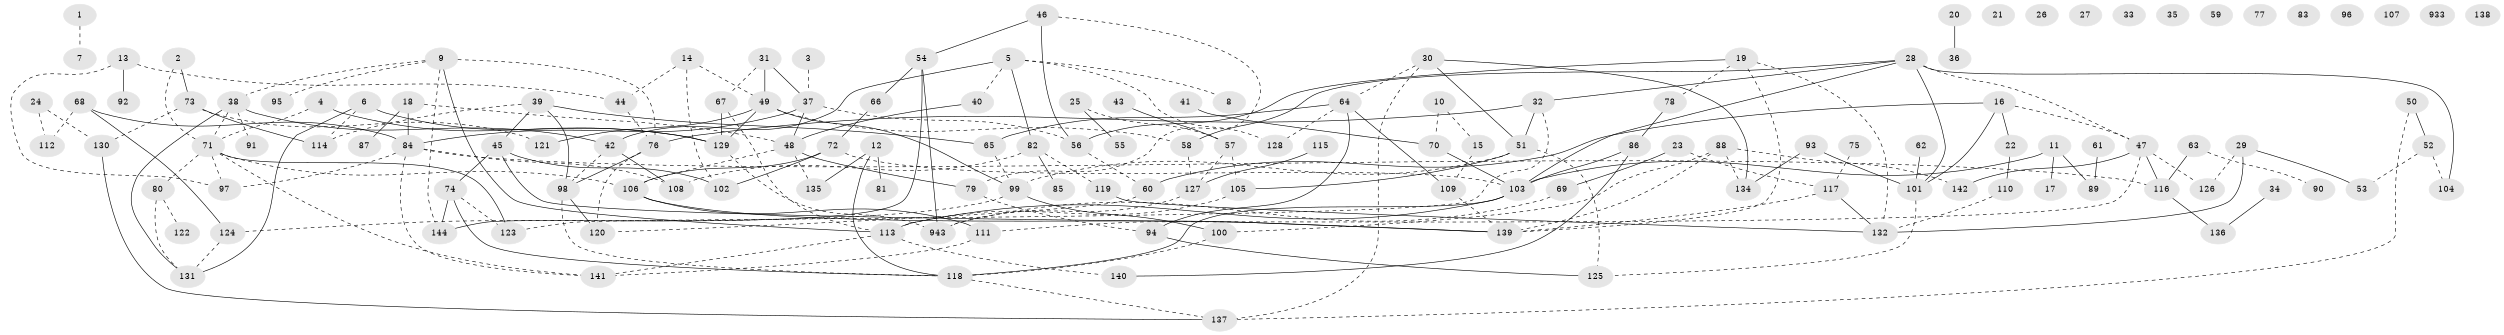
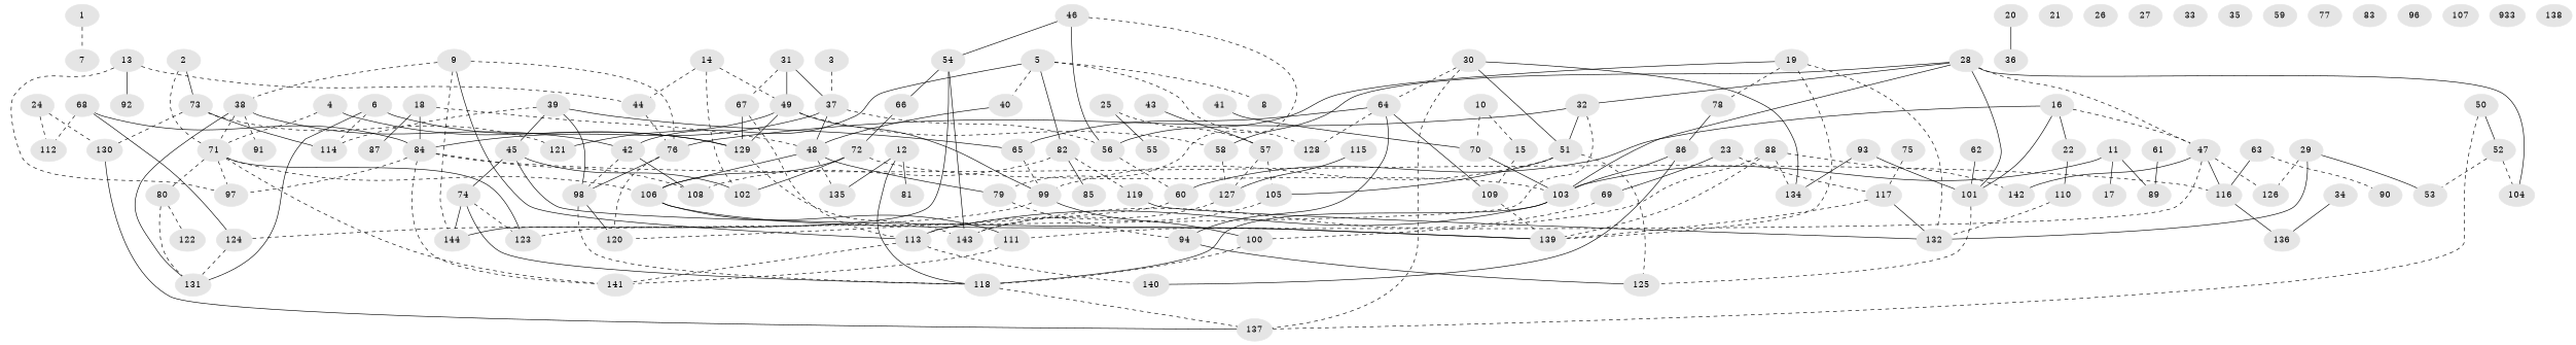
  graph {
    node [color=gray90 style=filled]
    edge [style=dashed]
    1
    7
    2
    71
    73
    97
    123
    106
    80
    141
    114
    130
    121
    3
    37
    48
    84
    56
    4
    129
-   143 [label=943]
+   143
    5
    8
    40
    42
    82
    128
    98
    108
    85
    119
    6
    131
    9
    38
    76
-   95
    113
    144
    91
    120
    140
    10
    15
    70
    109
    103
    11
    17
    89
    118
    12
    81
    135
    137
    13
    44
    92
    14
    49
    102
    58
    99
    139
    16
    22
    47
    60
    101
    110
    126
    111
    116
    142
    125
    18
    87
    79
    19
    78
    132
    86
    20
    36
    21
    23
    69
    117
    24
    112
    25
    55
    57
    105
    127
    26
    27
    28
    32
    104
    51
    29
    53
    30
    64
    134
    65
    94
    31
    67
    33
    34
    136
    35
    39
    45
    74
    41
    43
    46
    54
    66
    124
    100
    50
    52
    72
    59
    61
    62
    63
    90
    68
    122
    75
    77
    83
    88
    93
    96
    107
    115
    n143 [label=933]
    138
    1 -- 7
    2 -- 71
    2 -- 73 [style=solid]
    71 -- 97
    71 -- 123 [style=solid]
    71 -- 106
    71 -- 80
    71 -- 141
    73 -- 114 [style=solid]
    73 -- 130
    73 -- 121
    106 -- 139 [style=solid]
    106 -- 111 [style=solid]
    80 -- 131
    80 -- 122
    130 -- 137 [style=solid]
    3 -- 37
    37 -- 48 [style=solid]
    37 -- 84 [style=solid]
    37 -- 56
-   48 -- 106
+   48 -- 106 [style=solid]
    48 -- 135
    48 -- 79 [style=solid]
    84 -- 97
    84 -- 141
    84 -- 108
    84 -- 116
    56 -- 60
    4 -- 71
    4 -- 129 [style=solid]
    129 -- 143
    5 -- 8
    5 -- 40
    5 -- 42 [style=solid]
    5 -- 82 [style=solid]
    5 -- 128
    40 -- 48 [style=solid]
    42 -- 98
    42 -- 108 [style=solid]
    82 -- 108
    82 -- 85 [style=solid]
    82 -- 119
    98 -- 120 [style=solid]
    98 -- 118
    119 -- 132 [style=solid]
    6 -- 114
    6 -- 129 [style=solid]
    6 -- 131 [style=solid]
    9 -- 38
    9 -- 76
-   9 -- 95
    9 -- 113 [style=solid]
    9 -- 144
    38 -- 71
    38 -- 42 [style=solid]
    38 -- 131 [style=solid]
    38 -- 91
    76 -- 98 [style=solid]
    76 -- 120
    113 -- 141
    113 -- 140
    10 -- 15
    10 -- 70
    15 -- 109
    70 -- 103 [style=solid]
    109 -- 139
    103 -- 113 [style=solid]
    103 -- 118 [style=solid]
    11 -- 103 [style=solid]
    11 -- 17 [style=solid]
    11 -- 89 [style=solid]
    118 -- 137
    12 -- 118 [style=solid]
    12 -- 81 [style=solid]
    12 -- 135 [style=solid]
    13 -- 97
    13 -- 44
    13 -- 92 [style=solid]
    44 -- 76
    14 -- 44
    14 -- 49
    14 -- 102
    49 -- 121 [style=solid]
    49 -- 129 [style=solid]
    49 -- 58
    49 -- 99 [style=solid]
    58 -- 127
    99 -- 124
    99 -- 100 [style=solid]
    16 -- 22 [style=solid]
    16 -- 47
    16 -- 60 [style=solid]
    16 -- 101 [style=solid]
    22 -- 110 [style=solid]
    47 -- 126
    47 -- 111
    47 -- 116 [style=solid]
    47 -- 142 [style=solid]
    60 -- 120
    101 -- 125
    110 -- 132
    111 -- 141
    116 -- 136 [style=solid]
    18 -- 48
    18 -- 84 [style=solid]
    18 -- 87 [style=solid]
    79 -- 94
    19 -- 56 [style=solid]
    19 -- 139
    19 -- 78
    19 -- 132
    78 -- 86 [style=solid]
    86 -- 140 [style=solid]
    86 -- 103 [style=solid]
    20 -- 36 [style=solid]
    23 -- 69 [style=solid]
    23 -- 117
    69 -- 143
    117 -- 139
    117 -- 132 [style=solid]
    24 -- 130
    24 -- 112
    25 -- 55 [style=solid]
    25 -- 57
    57 -- 105
    57 -- 127
    105 -- 113
    127 -- 143
    28 -- 103 [style=solid]
    28 -- 58 [style=solid]
    28 -- 47
    28 -- 101 [style=solid]
    28 -- 32 [style=solid]
    28 -- 104 [style=solid]
    32 -- 123
    32 -- 76 [style=solid]
    32 -- 51 [style=solid]
    51 -- 99
    51 -- 125
    51 -- 105 [style=solid]
    29 -- 126
    29 -- 132 [style=solid]
    29 -- 53 [style=solid]
    30 -- 137
    30 -- 51 [style=solid]
    30 -- 64
    30 -- 134 [style=solid]
    64 -- 128
    64 -- 109 [style=solid]
    64 -- 65 [style=solid]
    64 -- 94 [style=solid]
    65 -- 99
    94 -- 125 [style=solid]
    31 -- 37 [style=solid]
    31 -- 49 [style=solid]
    31 -- 67
    67 -- 129 [style=solid]
    67 -- 113
    34 -- 136 [style=solid]
    39 -- 114
    39 -- 98 [style=solid]
    39 -- 65 [style=solid]
    39 -- 45 [style=solid]
    45 -- 102 [style=solid]
    45 -- 139 [style=solid]
    45 -- 74 [style=solid]
    74 -- 123
    74 -- 144 [style=solid]
    74 -- 118 [style=solid]
    41 -- 70 [style=solid]
    43 -- 57 [style=solid]
    46 -- 56 [style=solid]
    46 -- 79
    46 -- 54 [style=solid]
    54 -- 143 [style=solid]
    54 -- 144 [style=solid]
    54 -- 66 [style=solid]
    66 -- 72 [style=solid]
    124 -- 131
    100 -- 118
    50 -- 137
    50 -- 52 [style=solid]
    52 -- 104
    52 -- 53
    72 -- 106 [style=solid]
    72 -- 103
    72 -- 102 [style=solid]
    61 -- 89 [style=solid]
    62 -- 101 [style=solid]
    63 -- 116 [style=solid]
    63 -- 90
    68 -- 84 [style=solid]
    68 -- 112
    68 -- 124 [style=solid]
    75 -- 117
    88 -- 139
    88 -- 142
    88 -- 134
    88 -- 100
    93 -- 101 [style=solid]
    93 -- 134 [style=solid]
    115 -- 127 [style=solid]
  }
